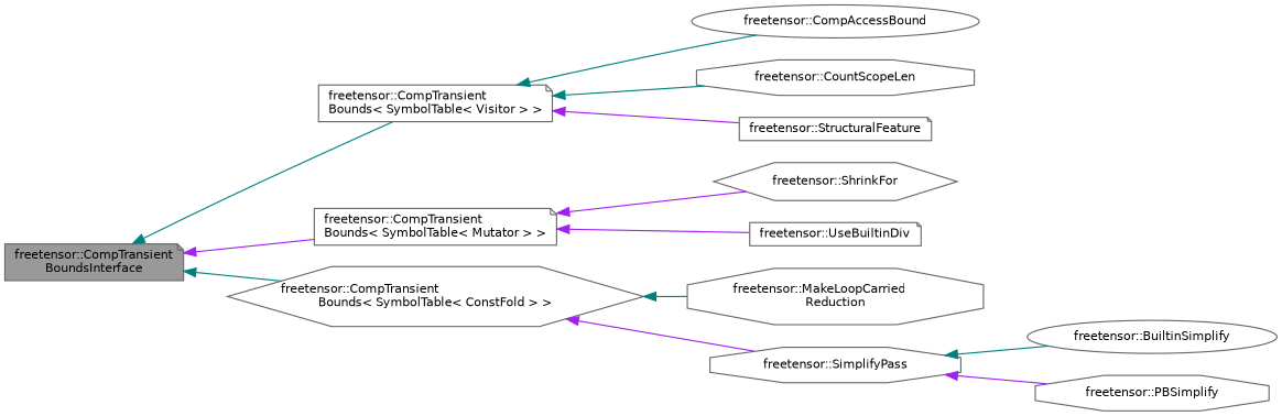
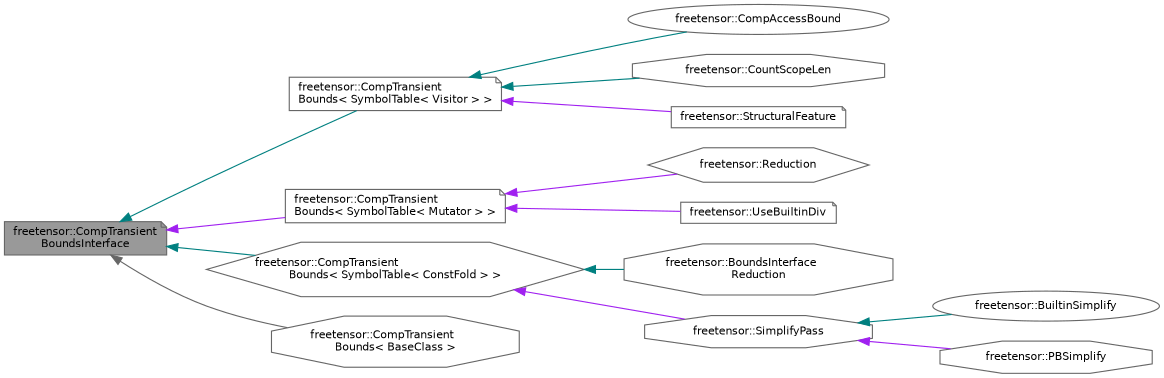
  digraph {
    rankdir=LR
    node [color=gray40 fillcolor=white fontname=Helvetica fontsize=10 shape=note style=filled]
    edge [color=teal dir=back fontname=Helvetica fontsize=10 labelfontname=Helvetica labelfontsize=10 style=solid]
    n1 [fillcolor=grey60 fontcolor=black height=0.2 label="freetensor::CompTransient\lBoundsInterface" width=0.4]
    n2 [height=0.2 label="freetensor::CompTransient\lBounds\< SymbolTable\< Visitor \> \>" width=0.4]
    n3 [height=0.2 label="freetensor::CompTransient\lBounds\< SymbolTable\< Mutator \> \>" width=0.4]
    n4 [height=0.2 label="freetensor::CompTransient\lBounds\< SymbolTable\< ConstFold \> \>" shape=hexagon width=0.4]
+   n5 [height=0.2 label="freetensor::CompTransient\lBounds\< BaseClass \>" shape=octagon width=0.4]
    n6 [height=0.2 label="freetensor::CompAccessBound" shape=ellipse width=0.4]
    n7 [height=0.2 label="freetensor::CountScopeLen" shape=octagon width=0.4]
    n8 [height=0.2 label="freetensor::StructuralFeature" width=0.4]
-   n9 [height=0.2 label="freetensor::ShrinkFor" shape=hexagon width=0.4]
+   n9 [height=0.2 label="freetensor::Reduction" shape=hexagon width=0.4]
    n10 [height=0.2 label="freetensor::UseBuiltinDiv" width=0.4]
-   n11 [height=0.2 label="freetensor::MakeLoopCarried\lReduction" shape=octagon width=0.4]
+   n11 [height=0.2 label="freetensor::BoundsInterface\lReduction" shape=octagon width=0.4]
    n12 [height=0.2 label="freetensor::SimplifyPass" shape=octagon width=0.4]
    n13 [height=0.2 label="freetensor::BuiltinSimplify" shape=ellipse width=0.4]
    n14 [height=0.2 label="freetensor::PBSimplify" shape=octagon width=0.4]
    n1 -> n2
    n1 -> n3 [color=purple]
    n1 -> n4
+   n1 -> n5 [color=gray40]
    n2 -> n6
    n2 -> n7
    n2 -> n8 [color=purple]
    n3 -> n9 [color=purple]
    n3 -> n10 [color=purple]
    n4 -> n11
    n4 -> n12 [color=purple]
    n12 -> n13
    n12 -> n14 [color=purple]
  }
